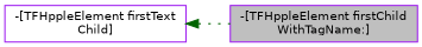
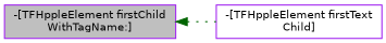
  digraph {
    rankdir=LR
    node [color=purple fontname=Helvetica fontsize=10 shape=record style=filled]
    n1 [fillcolor=grey75 fontcolor=black height=0.2 label="-[TFHppleElement firstChild\lWithTagName:]" width=0.4]
    n2 [fillcolor=white height=0.2 label="-[TFHppleElement firstText\lChild]" width=0.4]
-   n2 -> n1 [color=darkgreen dir=back fontname=Helvetica fontsize=10 labelfontname=Helvetica labelfontsize=10 style=dotted]
+   n1 -> n2 [color=darkgreen dir=back fontname=Helvetica fontsize=10 labelfontname=Helvetica labelfontsize=10 style=dotted]
  }
